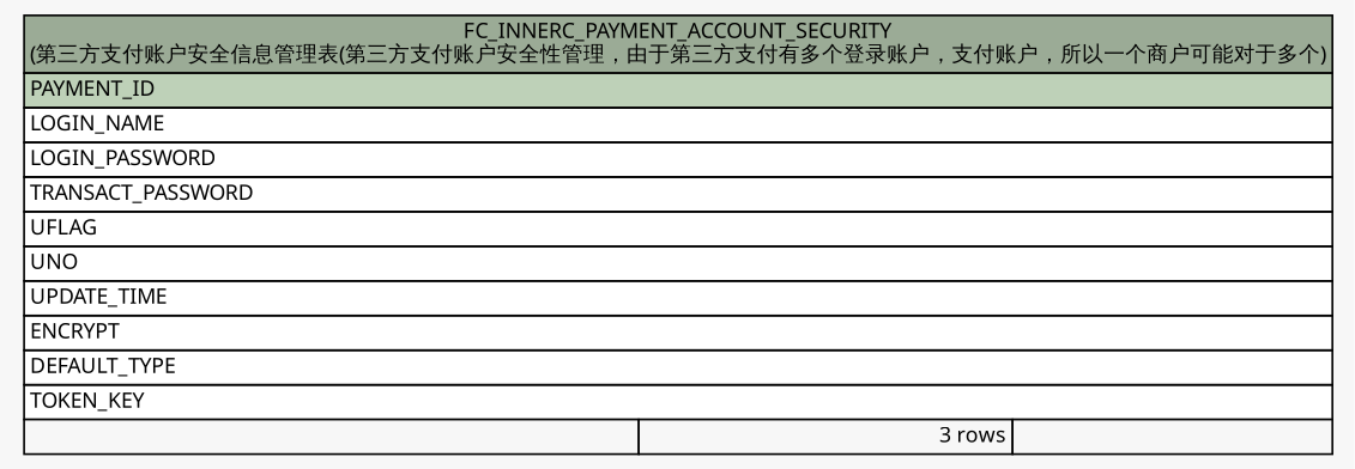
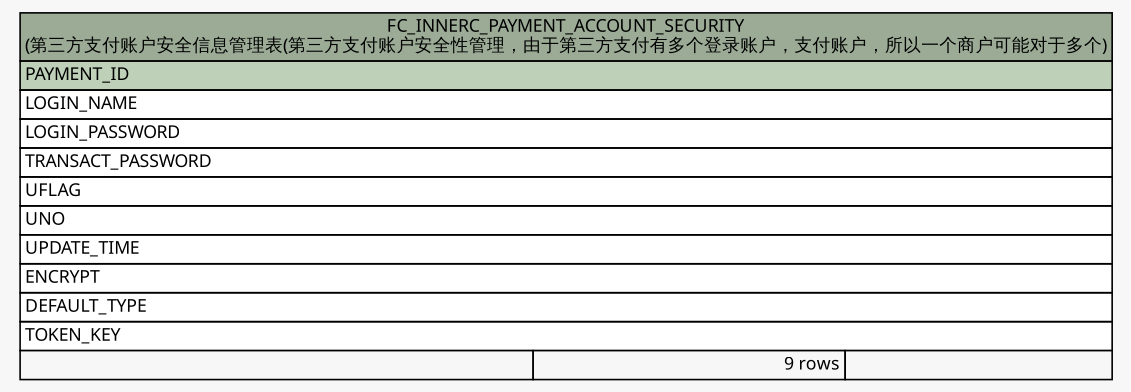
  digraph {
    bgcolor="#f7f7f7"
    fontname="Microsoft YaHei"
    fontsize=11
    nodesep=0.18
    rankdir=RL
    ranksep=0.46
-   n1 [fontname="Microsoft YaHei" fontsize=11 label=<     <TABLE BORDER="0" CELLBORDER="1" CELLSPACING="0" BGCOLOR="#ffffff">       <TR><TD COLSPAN="3" BGCOLOR="#9bab96" ALIGN="CENTER">FC_INNERC_PAYMENT_ACCOUNT_SECURITY<br/>(第三方支付账户安全信息管理表(第三方支付账户安全性管理，由于第三方支付有多个登录账户，支付账户，所以一个商户可能对于多个)</TD></TR>       <TR><TD PORT="PAYMENT_ID" COLSPAN="3" BGCOLOR="#bed1b8" ALIGN="LEFT">PAYMENT_ID</TD></TR>       <TR><TD PORT="LOGIN_NAME" COLSPAN="3" ALIGN="LEFT">LOGIN_NAME</TD></TR>       <TR><TD PORT="LOGIN_PASSWORD" COLSPAN="3" ALIGN="LEFT">LOGIN_PASSWORD</TD></TR>       <TR><TD PORT="TRANSACT_PASSWORD" COLSPAN="3" ALIGN="LEFT">TRANSACT_PASSWORD</TD></TR>       <TR><TD PORT="UFLAG" COLSPAN="3" ALIGN="LEFT">UFLAG</TD></TR>       <TR><TD PORT="UNO" COLSPAN="3" ALIGN="LEFT">UNO</TD></TR>       <TR><TD PORT="UPDATE_TIME" COLSPAN="3" ALIGN="LEFT">UPDATE_TIME</TD></TR>       <TR><TD PORT="ENCRYPT" COLSPAN="3" ALIGN="LEFT">ENCRYPT</TD></TR>       <TR><TD PORT="DEFAULT_TYPE" COLSPAN="3" ALIGN="LEFT">DEFAULT_TYPE</TD></TR>       <TR><TD PORT="TOKEN_KEY" COLSPAN="3" ALIGN="LEFT">TOKEN_KEY</TD></TR>       <TR><TD ALIGN="LEFT" BGCOLOR="#f7f7f7">  </TD><TD ALIGN="RIGHT" BGCOLOR="#f7f7f7">3 rows</TD><TD ALIGN="RIGHT" BGCOLOR="#f7f7f7">  </TD></TR>     </TABLE>> shape=plaintext]
+   n1 [fontname="Microsoft YaHei" fontsize=11 label=<     <TABLE BORDER="0" CELLBORDER="1" CELLSPACING="0" BGCOLOR="#ffffff">       <TR><TD COLSPAN="3" BGCOLOR="#9bab96" ALIGN="CENTER">FC_INNERC_PAYMENT_ACCOUNT_SECURITY<br/>(第三方支付账户安全信息管理表(第三方支付账户安全性管理，由于第三方支付有多个登录账户，支付账户，所以一个商户可能对于多个)</TD></TR>       <TR><TD PORT="PAYMENT_ID" COLSPAN="3" BGCOLOR="#bed1b8" ALIGN="LEFT">PAYMENT_ID</TD></TR>       <TR><TD PORT="LOGIN_NAME" COLSPAN="3" ALIGN="LEFT">LOGIN_NAME</TD></TR>       <TR><TD PORT="LOGIN_PASSWORD" COLSPAN="3" ALIGN="LEFT">LOGIN_PASSWORD</TD></TR>       <TR><TD PORT="TRANSACT_PASSWORD" COLSPAN="3" ALIGN="LEFT">TRANSACT_PASSWORD</TD></TR>       <TR><TD PORT="UFLAG" COLSPAN="3" ALIGN="LEFT">UFLAG</TD></TR>       <TR><TD PORT="UNO" COLSPAN="3" ALIGN="LEFT">UNO</TD></TR>       <TR><TD PORT="UPDATE_TIME" COLSPAN="3" ALIGN="LEFT">UPDATE_TIME</TD></TR>       <TR><TD PORT="ENCRYPT" COLSPAN="3" ALIGN="LEFT">ENCRYPT</TD></TR>       <TR><TD PORT="DEFAULT_TYPE" COLSPAN="3" ALIGN="LEFT">DEFAULT_TYPE</TD></TR>       <TR><TD PORT="TOKEN_KEY" COLSPAN="3" ALIGN="LEFT">TOKEN_KEY</TD></TR>       <TR><TD ALIGN="LEFT" BGCOLOR="#f7f7f7">  </TD><TD ALIGN="RIGHT" BGCOLOR="#f7f7f7">9 rows</TD><TD ALIGN="RIGHT" BGCOLOR="#f7f7f7">  </TD></TR>     </TABLE>> shape=plaintext]
  }
